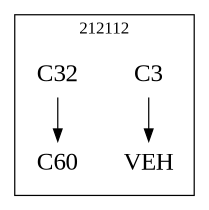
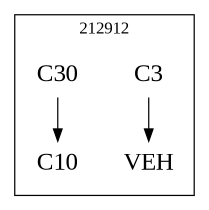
  strict digraph {
    fontname="Liberation Serif"
    node [fontname="Liberation Serif" fontsize=20 shape=plaintext]
    edge [fontname="Liberation Serif"]
    n1 [label=VEH]
    n2 [label=C3]
-   n3 [label=C60]
-   n4 [label=C32]
+   n3 [label=C10]
+   n4 [label=C30]
    subgraph cluster_1 {
-     label=212112
+     label=212912
      labeldoc=t
      n1
      n2
      n3
      n4
    }
    n2 -> n1
    n4 -> n3
  }
